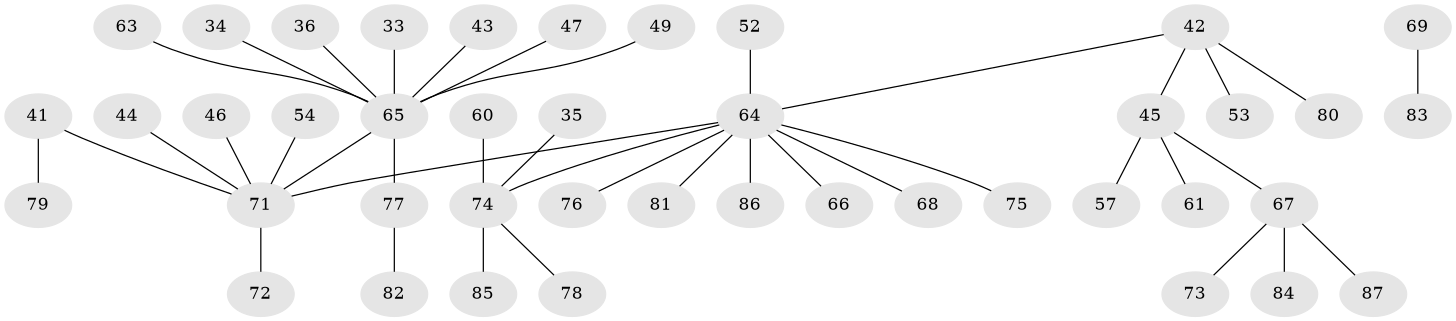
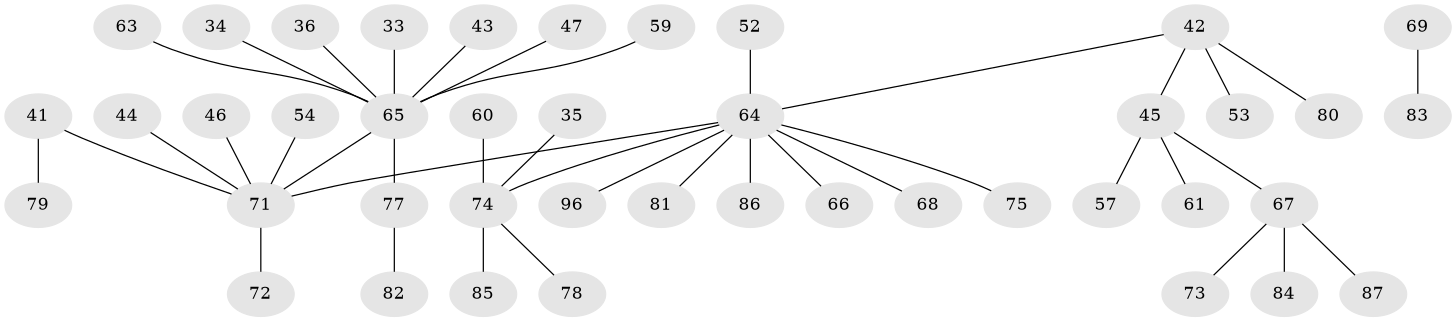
  graph {
    node [color=gray90 style=filled]
    65 [super="+32+56+26+31"]
    71 [super="+3+25+39+27+40+49+33"]
    77
    34
    74 [super="+29+70"]
    78
    85
    35
    36
    n10 [label=33]
    72
    41
    79
    42 [super="+12+20+14"]
    45 [super="+15+19+24"]
    53
    64 [super="+62+30"]
    80
    57
    61
    67 [super="+55"]
    66
    68
    75
-   76
+   76 [label=96]
    81
    86
    43
    44
    73
    84
    87
    46
    47
    52
    54
-   59 [label=49]
+   59
    60
    63
    82
    83 [super="+8"]
    69
    65 -- 71
    65 -- 77
    71 -- 72
    77 -- 82
    34 -- 65
    74 -- 78
    74 -- 85
    35 -- 74
    36 -- 65
    n10 -- 65
    41 -- 71
    41 -- 79
    42 -- 45
    42 -- 53
    42 -- 64
    42 -- 80
    45 -- 57
    45 -- 61
    45 -- 67
    64 -- 71
    64 -- 74
    64 -- 66
    64 -- 68
    64 -- 75
    64 -- 76
    64 -- 81
    64 -- 86
    67 -- 73
    67 -- 84
    67 -- 87
    43 -- 65
    44 -- 71
    46 -- 71
    47 -- 65
    52 -- 64
    54 -- 71
    59 -- 65
    60 -- 74
    63 -- 65
    69 -- 83
  }
